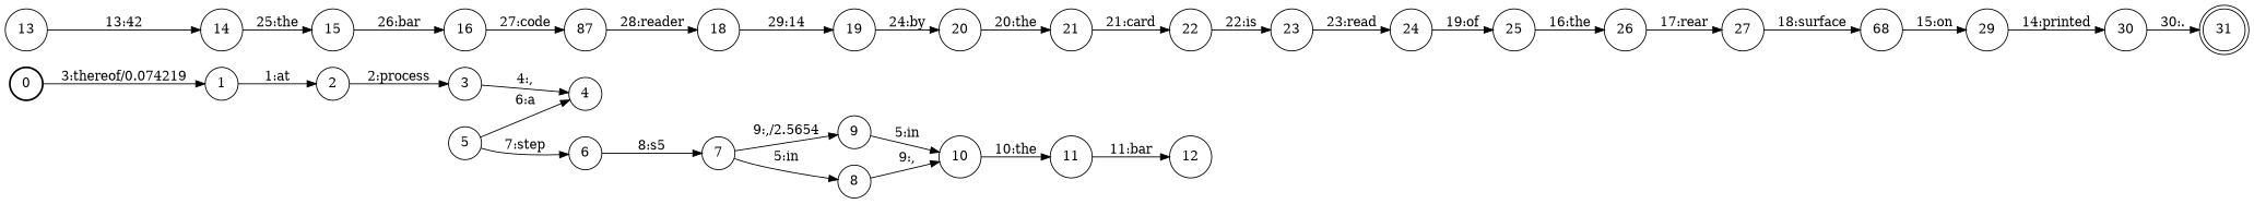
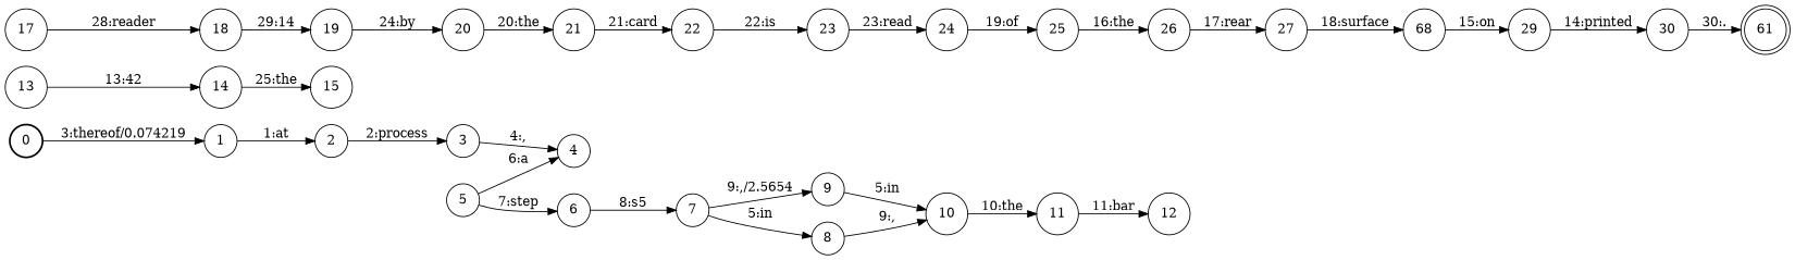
  digraph {
    nodesep=0.25
    rankdir=LR
    ranksep=0.4
    node [fontsize=14 shape=circle style=solid]
    edge [fontsize=14]
    n1 [label=0 style=bold]
    n2 [label=1]
    n3 [label=2]
    n4 [label=3]
    n5 [label=4]
    n6 [label=5]
    n7 [label=6]
    n8 [label=7]
    n9 [label=9]
    n10 [label=8]
    n11 [label=10]
    n12 [label=11]
    n13 [label=12]
    n14 [label=13]
    n15 [label=14]
    n16 [label=15]
-   n17 [label=16]
-   n18 [label=87]
+   n18 [label=17]
    n19 [label=18]
    n20 [label=19]
    n21 [label=20]
    n22 [label=21]
    n23 [label=22]
    n24 [label=23]
    n25 [label=24]
    n26 [label=25]
    n27 [label=26]
    n28 [label=27]
    n29 [label=68]
    n30 [label=29]
    n31 [label=30]
-   n32 [label=31 shape=doublecircle]
+   n32 [label=61 shape=doublecircle]
    n1 -> n2 [label="3:thereof/0.074219"]
    n2 -> n3 [label="1:at"]
    n3 -> n4 [label="2:process"]
    n4 -> n5 [label="4:,"]
    n6 -> n5 [label="6:a"]
    n6 -> n7 [label="7:step"]
    n7 -> n8 [label="8:s5"]
    n8 -> n9 [label="9:,/2.5654"]
    n8 -> n10 [label="5:in"]
    n9 -> n11 [label="5:in"]
    n10 -> n11 [label="9:,"]
    n11 -> n12 [label="10:the"]
    n12 -> n13 [label="11:bar"]
    n14 -> n15 [label="13:42"]
    n15 -> n16 [label="25:the"]
-   n16 -> n17 [label="26:bar"]
-   n17 -> n18 [label="27:code"]
    n18 -> n19 [label="28:reader"]
    n19 -> n20 [label="29:14"]
    n20 -> n21 [label="24:by"]
    n21 -> n22 [label="20:the"]
    n22 -> n23 [label="21:card"]
    n23 -> n24 [label="22:is"]
    n24 -> n25 [label="23:read"]
    n25 -> n26 [label="19:of"]
    n26 -> n27 [label="16:the"]
    n27 -> n28 [label="17:rear"]
    n28 -> n29 [label="18:surface"]
    n29 -> n30 [label="15:on"]
    n30 -> n31 [label="14:printed"]
    n31 -> n32 [label="30:."]
  }
